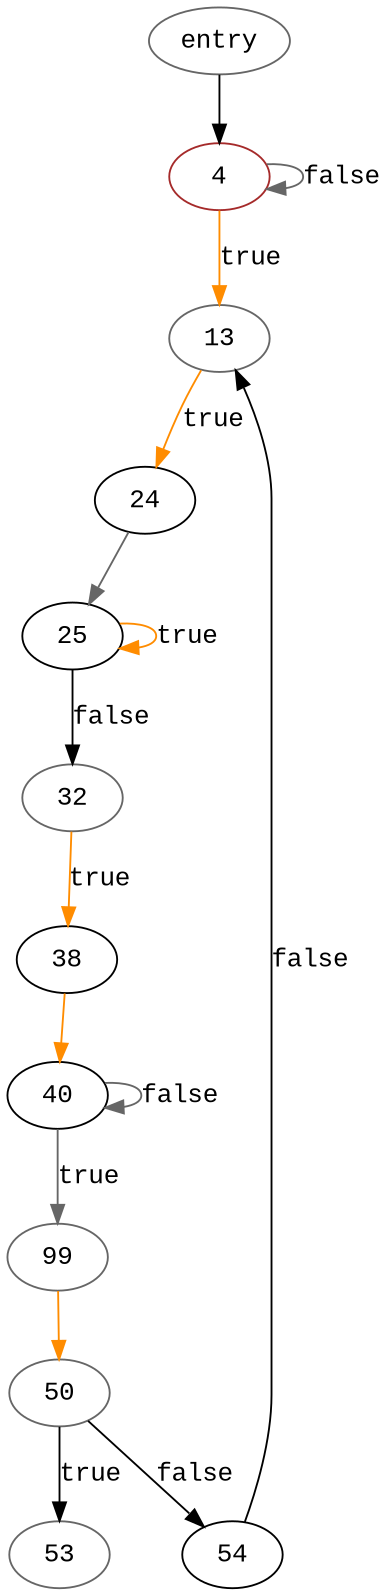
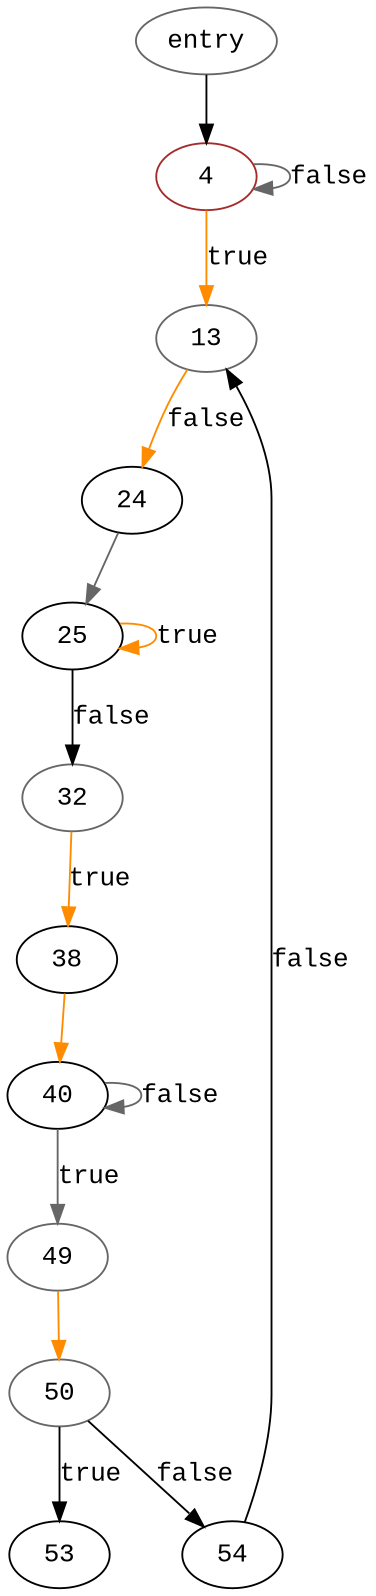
  digraph {
    fontname="Liberation Mono"
    node [color=gray40 fontname="Liberation Mono"]
    edge [color=darkorange fontname="Liberation Mono"]
    n1 [label=entry]
    4 [color=brown]
    13
    24 [color=black]
    25 [color=black]
    54 [color=black]
    32
    38 [color=black]
    40 [color=black]
    50
-   53
-   49 [label=99]
+   53 [color=black]
+   49
    n1 -> 4 [color=black]
    4 -> 4 [color=gray40 label=false]
    4 -> 13 [label=true]
-   13 -> 24 [label=true]
+   13 -> 24 [label=false]
    24 -> 25 [color=gray40]
    25 -> 25 [label=true]
    25 -> 32 [color=black label=false]
    54 -> 13 [color=black label=false]
    32 -> 38 [label=true]
    38 -> 40
    40 -> 40 [color=gray40 label=false]
    40 -> 49 [color=gray40 label=true]
    50 -> 54 [color=black label=false]
    50 -> 53 [color=black label=true]
    49 -> 50
  }
